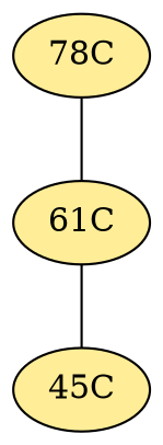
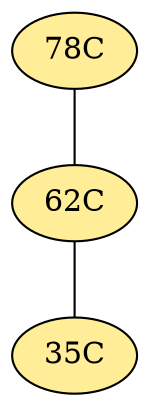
  graph {
    node [fillcolor="#FFED97" style=radial]
    edge [penwidth=1]
    n1 [label="78C"]
-   "61C"
-   "35C" [label="45C"]
+   "61C" [label="62C"]
+   "35C"
    n1 -- "61C"
    "61C" -- "35C"
  }
